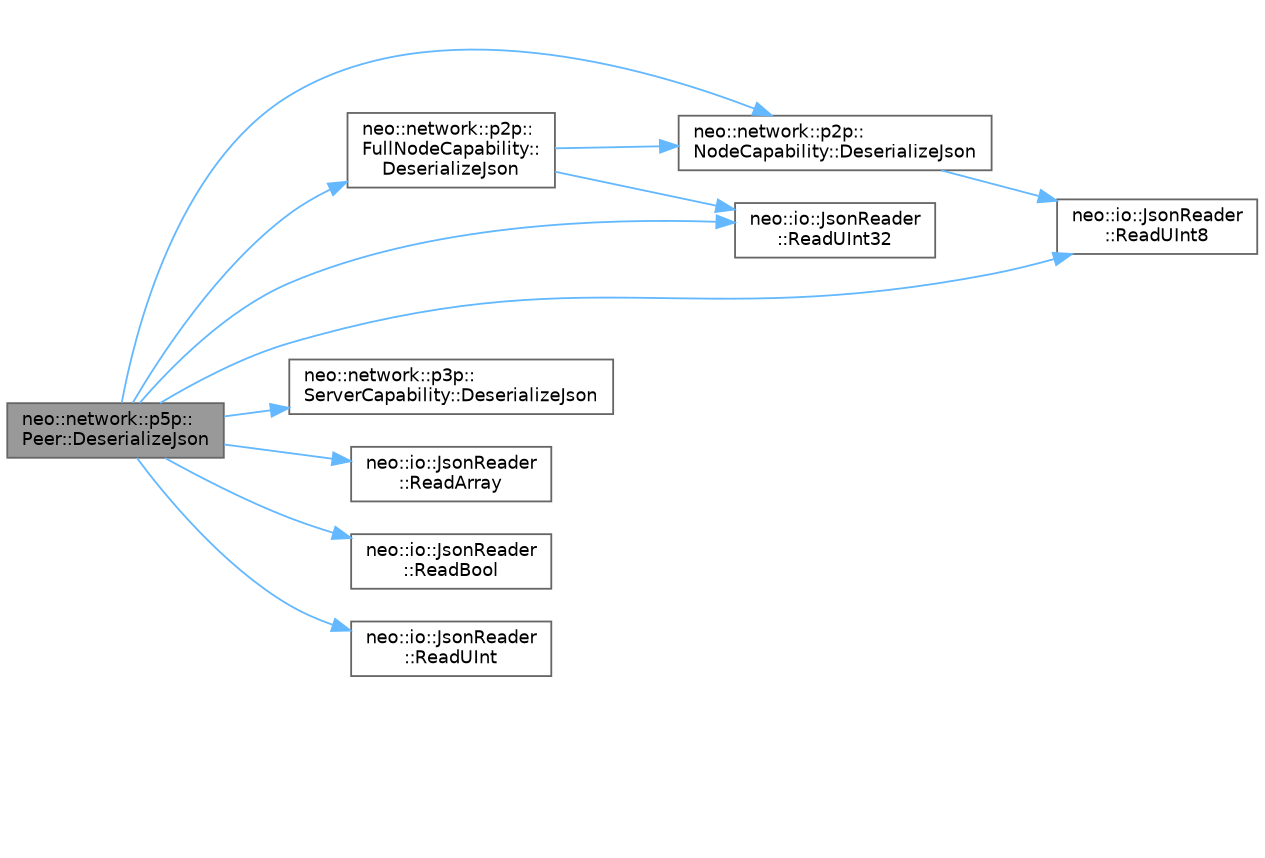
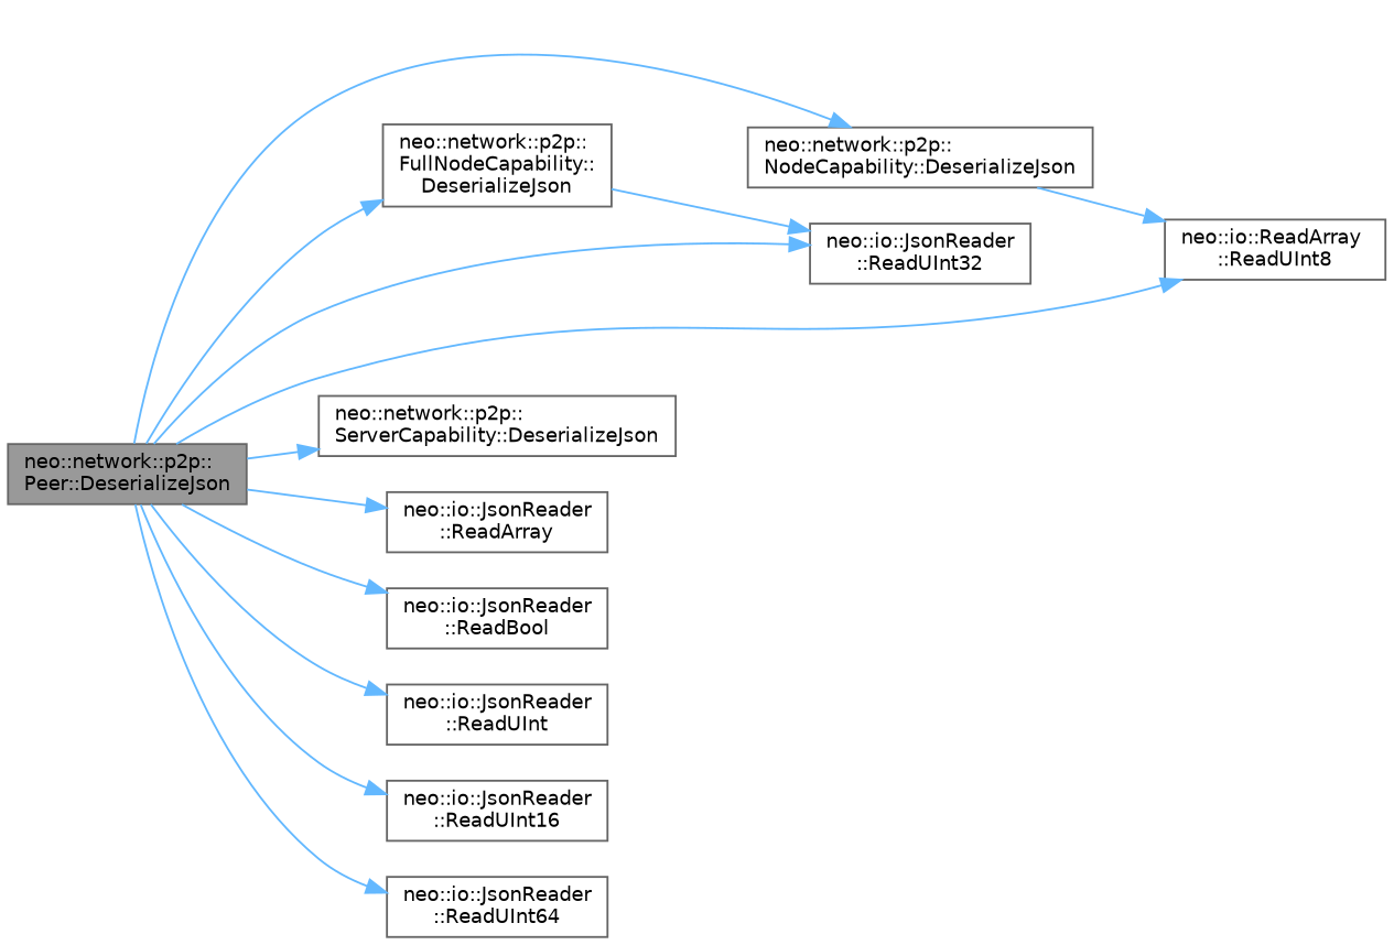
  digraph {
    rankdir=LR
    node [color=grey40 fillcolor=white fontname=Helvetica fontsize=10 shape=box style=filled]
    edge [color=steelblue1 fontname=Helvetica fontsize=10 labelfontname=Helvetica labelfontsize=10 style=solid]
-   n1 [color=gray40 fillcolor=grey60 fontcolor=black height=0.2 label="neo::network::p5p::\lPeer::DeserializeJson" width=0.4]
+   n1 [color=gray40 fillcolor=grey60 fontcolor=black height=0.2 label="neo::network::p2p::\lPeer::DeserializeJson" width=0.4]
    n2 [height=0.2 label="neo::network::p2p::\lFullNodeCapability::\lDeserializeJson" width=0.4]
    n3 [height=0.2 label="neo::network::p2p::\lNodeCapability::DeserializeJson" width=0.4]
-   n4 [height=0.2 label="neo::io::JsonReader\l::ReadUInt8" width=0.4]
+   n4 [height=0.2 label="neo::io::ReadArray\l::ReadUInt8" width=0.4]
    n5 [height=0.2 label="neo::io::JsonReader\l::ReadUInt32" width=0.4]
-   n6 [height=0.2 label="neo::network::p3p::\lServerCapability::DeserializeJson" width=0.4]
+   n6 [height=0.2 label="neo::network::p2p::\lServerCapability::DeserializeJson" width=0.4]
    n7 [height=0.2 label="neo::io::JsonReader\l::ReadArray" width=0.4]
    n8 [height=0.2 label="neo::io::JsonReader\l::ReadBool" width=0.4]
    n9 [height=0.2 label="neo::io::JsonReader\l::ReadUInt" width=0.4]
+   n10 [height=0.2 label="neo::io::JsonReader\l::ReadUInt16" width=0.4]
+   n11 [height=0.2 label="neo::io::JsonReader\l::ReadUInt64" width=0.4]
    n1 -> n2
    n1 -> n3
    n1 -> n4
    n1 -> n5
    n1 -> n6
    n1 -> n7
    n1 -> n8
    n1 -> n9
-   n2 -> n3
+   n1 -> n10
+   n1 -> n11
    n2 -> n5
    n3 -> n4
  }
